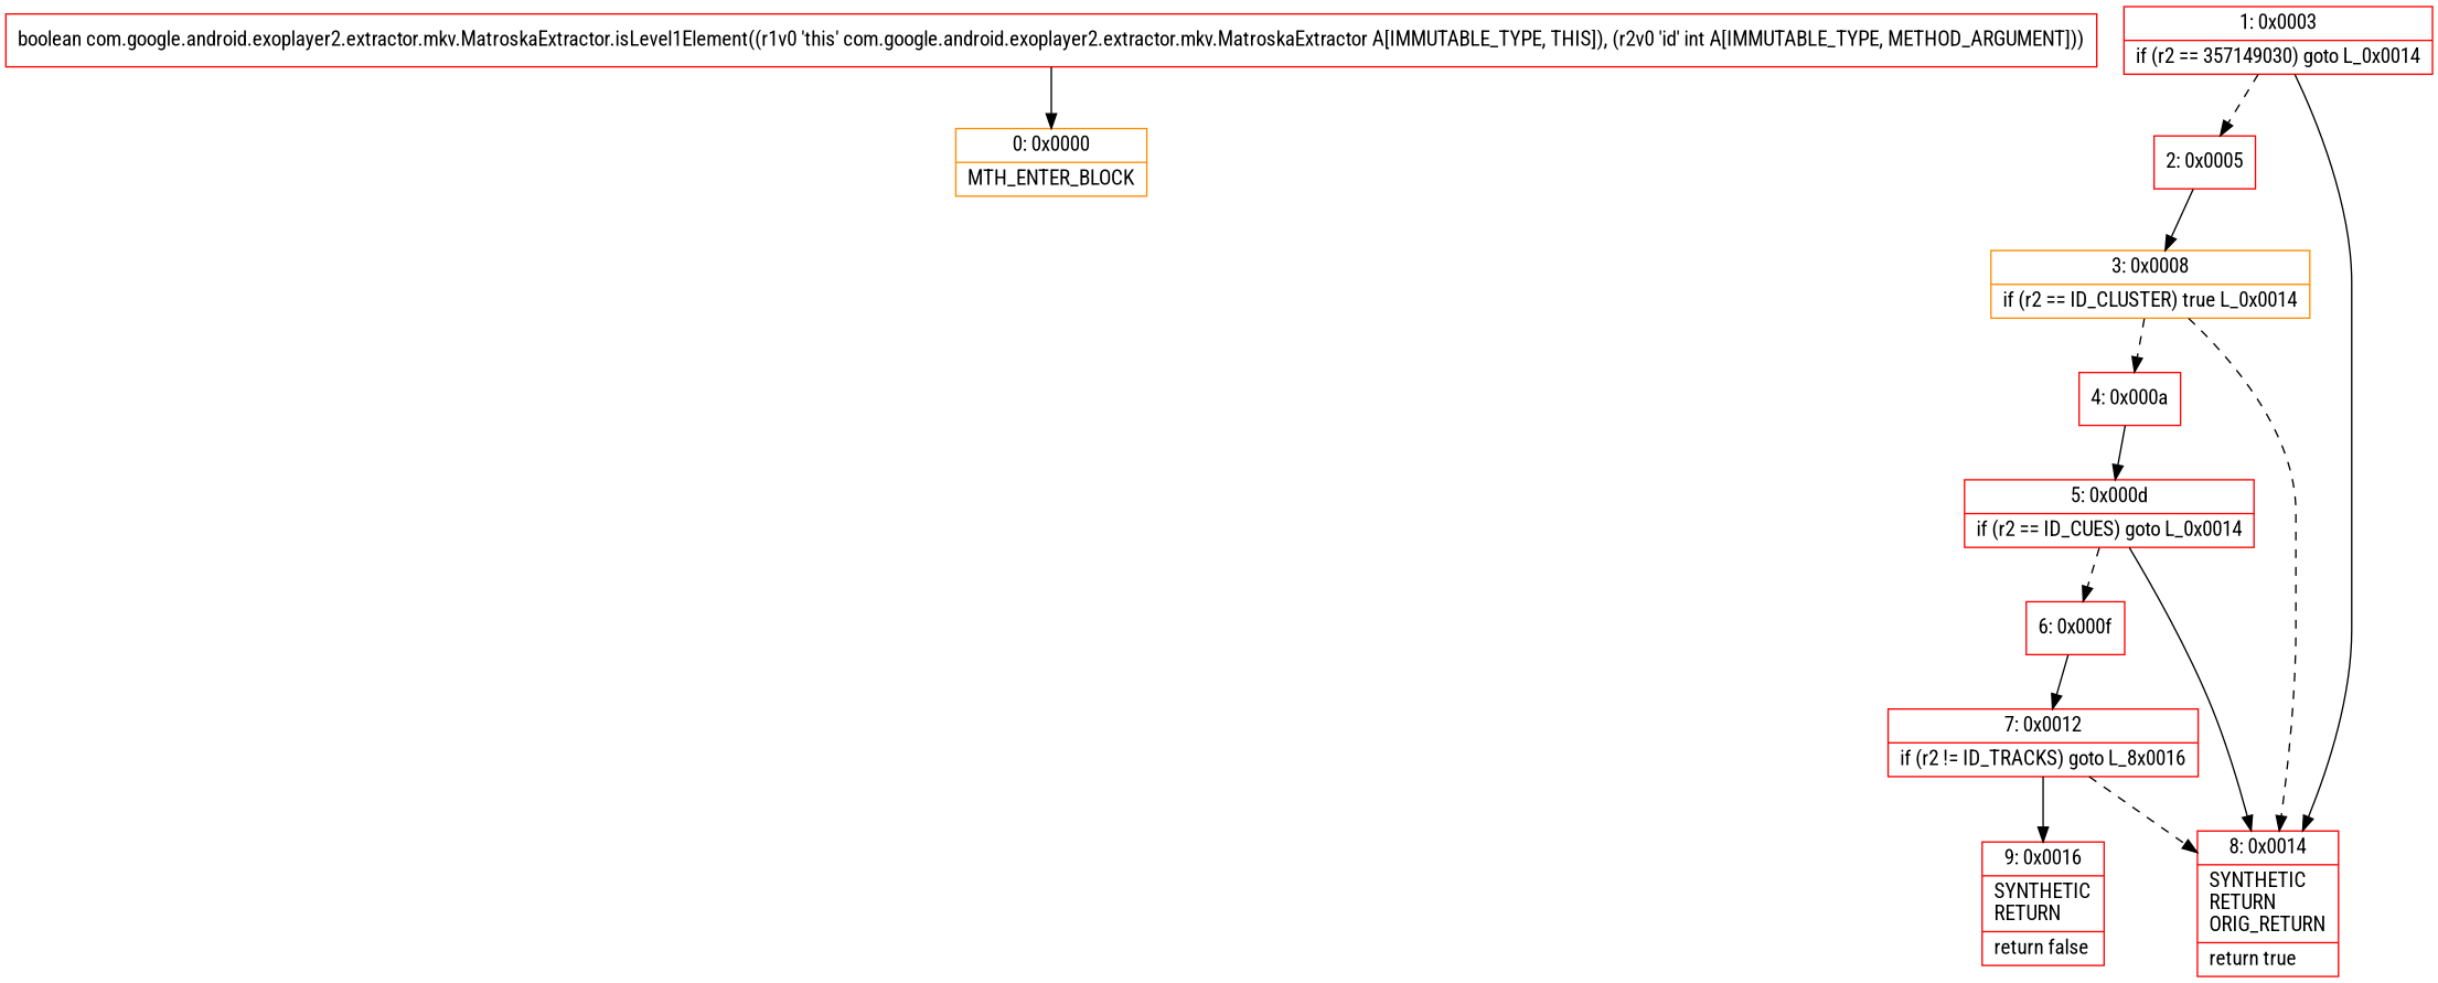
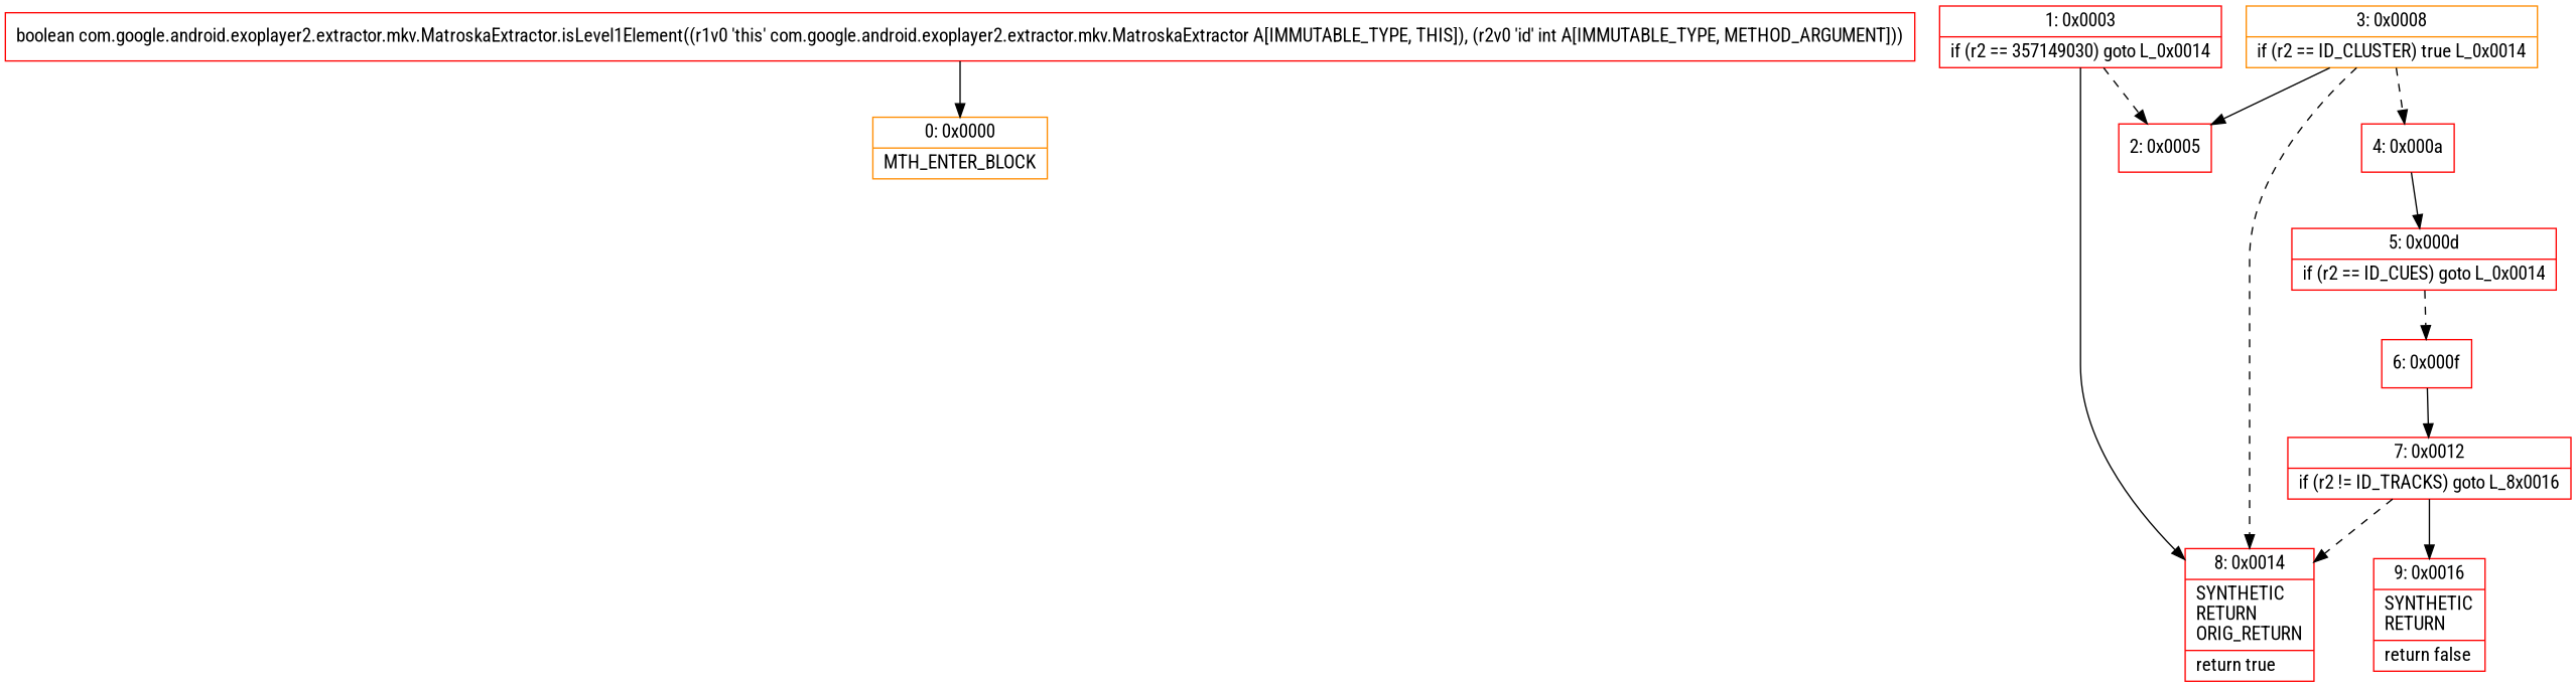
  digraph {
    fontname="Roboto Condensed"
    node [color=red fontname="Roboto Condensed" shape=record]
    edge [fontname="Roboto Condensed"]
    n1 [color=darkorange label="{0\:\ 0x0000|MTH_ENTER_BLOCK\l}"]
    n2 [label="{1\:\ 0x0003|if (r2 == 357149030) goto L_0x0014\l}"]
    n3 [label="{2\:\ 0x0005}"]
    n4 [label="{8\:\ 0x0014|SYNTHETIC\lRETURN\lORIG_RETURN\l|return true\l}"]
    n5 [color=darkorange label="{3\:\ 0x0008|if (r2 == ID_CLUSTER) true L_0x0014\l}"]
    n6 [label="{4\:\ 0x000a}"]
    n7 [label="{5\:\ 0x000d|if (r2 == ID_CUES) goto L_0x0014\l}"]
    n8 [label="{6\:\ 0x000f}"]
    n9 [label="{7\:\ 0x0012|if (r2 != ID_TRACKS) goto L_8x0016\l}"]
    n10 [label="{9\:\ 0x0016|SYNTHETIC\lRETURN\l|return false\l}"]
    n11 [label="{boolean com.google.android.exoplayer2.extractor.mkv.MatroskaExtractor.isLevel1Element((r1v0 'this' com.google.android.exoplayer2.extractor.mkv.MatroskaExtractor A[IMMUTABLE_TYPE, THIS]), (r2v0 'id' int A[IMMUTABLE_TYPE, METHOD_ARGUMENT])) }"]
    n2 -> n3 [style=dashed]
    n2 -> n4
-   n3 -> n5
+   n5 -> n3
    n5 -> n4 [style=dashed]
    n5 -> n6 [style=dashed]
    n6 -> n7
-   n7 -> n4
    n7 -> n8 [style=dashed]
    n8 -> n9
    n9 -> n4 [style=dashed]
    n9 -> n10
    n11 -> n1
  }
